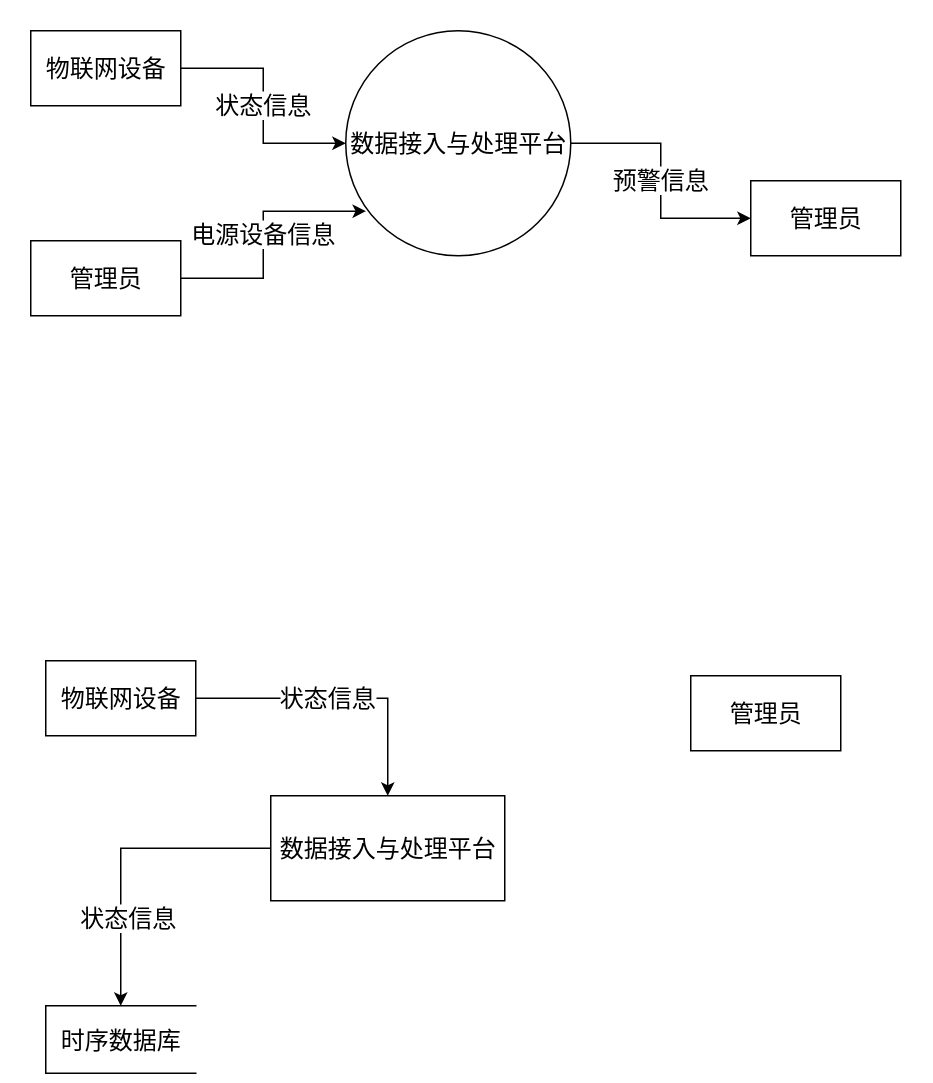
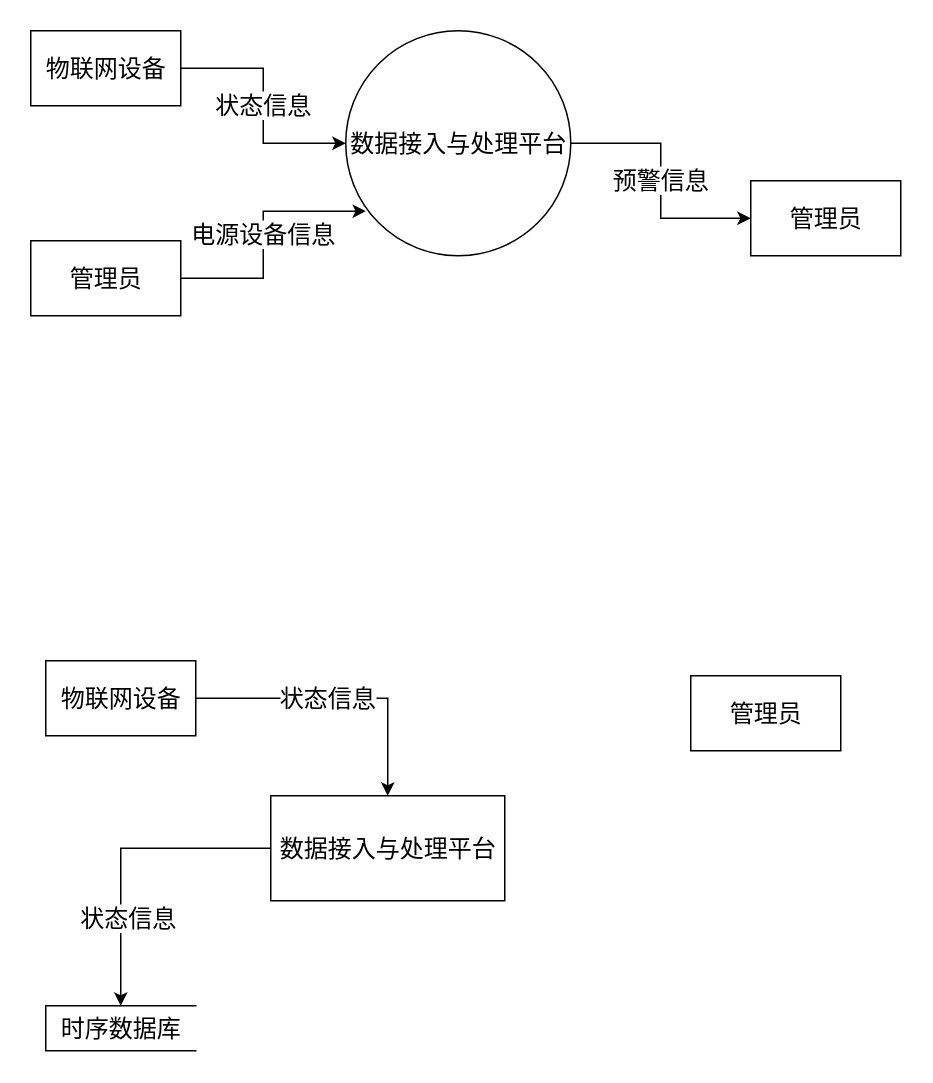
  <mxCell id="0" />
  <mxCell id="1" parent="0" />
  <mxCell id="2" value="状态信息" style="edgeStyle=orthogonalEdgeStyle;rounded=0;orthogonalLoop=1;jettySize=auto;html=1;fontSize=16;" edge="1" parent="1" source="3" target="5"><mxGeometry relative="1" as="geometry" /></mxCell>
  <mxCell id="3" value="物联网设备" style="html=1;dashed=0;whitespace=wrap;fontSize=16;" vertex="1" parent="1"><mxGeometry x="20" y="20" width="100" height="50" as="geometry" /></mxCell>
  <mxCell id="4" value="预警信息" style="edgeStyle=orthogonalEdgeStyle;rounded=0;orthogonalLoop=1;jettySize=auto;html=1;exitX=1;exitY=0.5;exitDx=0;exitDy=0;entryX=0;entryY=0.5;entryDx=0;entryDy=0;fontSize=16;" edge="1" parent="1" source="5" target="8"><mxGeometry relative="1" as="geometry" /></mxCell>
  <mxCell id="5" value="数据接入与处理平台" style="shape=ellipse;html=1;dashed=0;whitespace=wrap;perimeter=ellipsePerimeter;fontSize=16;" vertex="1" parent="1"><mxGeometry x="230" y="20" width="150" height="150" as="geometry" /></mxCell>
  <mxCell id="6" value="电源设备信息" style="edgeStyle=orthogonalEdgeStyle;rounded=0;orthogonalLoop=1;jettySize=auto;html=1;exitX=1;exitY=0.5;exitDx=0;exitDy=0;entryX=0.09;entryY=0.802;entryDx=0;entryDy=0;entryPerimeter=0;fontSize=16;" edge="1" parent="1" source="7" target="5"><mxGeometry relative="1" as="geometry" /></mxCell>
  <mxCell id="7" value="管理员" style="html=1;dashed=0;whitespace=wrap;fontSize=16;" vertex="1" parent="1"><mxGeometry x="20" y="160" width="100" height="50" as="geometry" /></mxCell>
  <mxCell id="8" value="管理员" style="html=1;dashed=0;whitespace=wrap;fontSize=16;" vertex="1" parent="1"><mxGeometry x="500" y="120" width="100" height="50" as="geometry" /></mxCell>
  <mxCell id="9" style="edgeStyle=orthogonalEdgeStyle;rounded=0;orthogonalLoop=1;jettySize=auto;html=1;exitX=1;exitY=0.5;exitDx=0;exitDy=0;fontSize=16;" edge="1" parent="1" source="11" target="14"><mxGeometry relative="1" as="geometry" /></mxCell>
  <mxCell id="10" value="状态信息" style="edgeLabel;html=1;align=center;verticalAlign=middle;resizable=0;points=[];fontSize=16;" vertex="1" connectable="0" parent="9"><mxGeometry x="-0.099" y="1" relative="1" as="geometry"><mxPoint as="offset" /></mxGeometry></mxCell>
  <mxCell id="11" value="物联网设备" style="html=1;dashed=0;whitespace=wrap;fontSize=16;" vertex="1" parent="1"><mxGeometry x="30" y="440" width="100" height="50" as="geometry" /></mxCell>
  <mxCell id="12" style="edgeStyle=orthogonalEdgeStyle;rounded=0;orthogonalLoop=1;jettySize=auto;html=1;exitX=0;exitY=0.5;exitDx=0;exitDy=0;entryX=0.5;entryY=0;entryDx=0;entryDy=0;fontSize=16;" edge="1" parent="1" source="14" target="15"><mxGeometry relative="1" as="geometry" /></mxCell>
  <mxCell id="13" value="状态信息" style="edgeLabel;html=1;align=center;verticalAlign=middle;resizable=0;points=[];fontSize=16;" vertex="1" connectable="0" parent="12"><mxGeometry x="0.426" y="4" relative="1" as="geometry"><mxPoint as="offset" /></mxGeometry></mxCell>
  <mxCell id="14" value="数据接入与处理平台" style="html=1;dashed=0;whitespace=wrap;fontSize=16;" vertex="1" parent="1"><mxGeometry x="180" y="530" width="156" height="70" as="geometry" /></mxCell>
- <mxCell id="15" value="时序数据库" style="html=1;dashed=0;whitespace=wrap;shape=partialRectangle;right=0;fontSize=16;" vertex="1" parent="1"><mxGeometry x="30" y="670" width="100" height="45" as="geometry" /></mxCell>
+ <mxCell id="15" value="时序数据库" style="html=1;dashed=0;whitespace=wrap;shape=partialRectangle;right=0;fontSize=16;" vertex="1" parent="1"><mxGeometry x="30" y="670" width="100" height="30" as="geometry" /></mxCell>
  <mxCell id="16" value="管理员" style="html=1;dashed=0;whitespace=wrap;fontSize=16;" vertex="1" parent="1"><mxGeometry x="460" y="450" width="100" height="50" as="geometry" /></mxCell>
